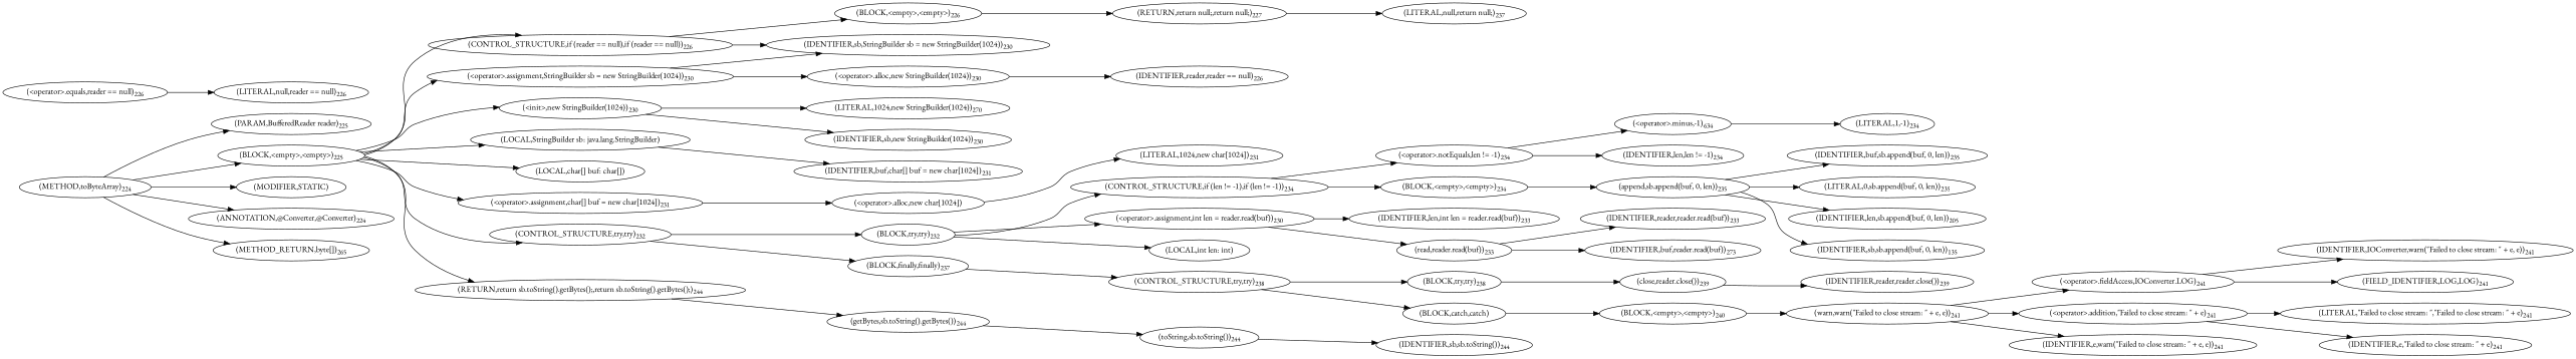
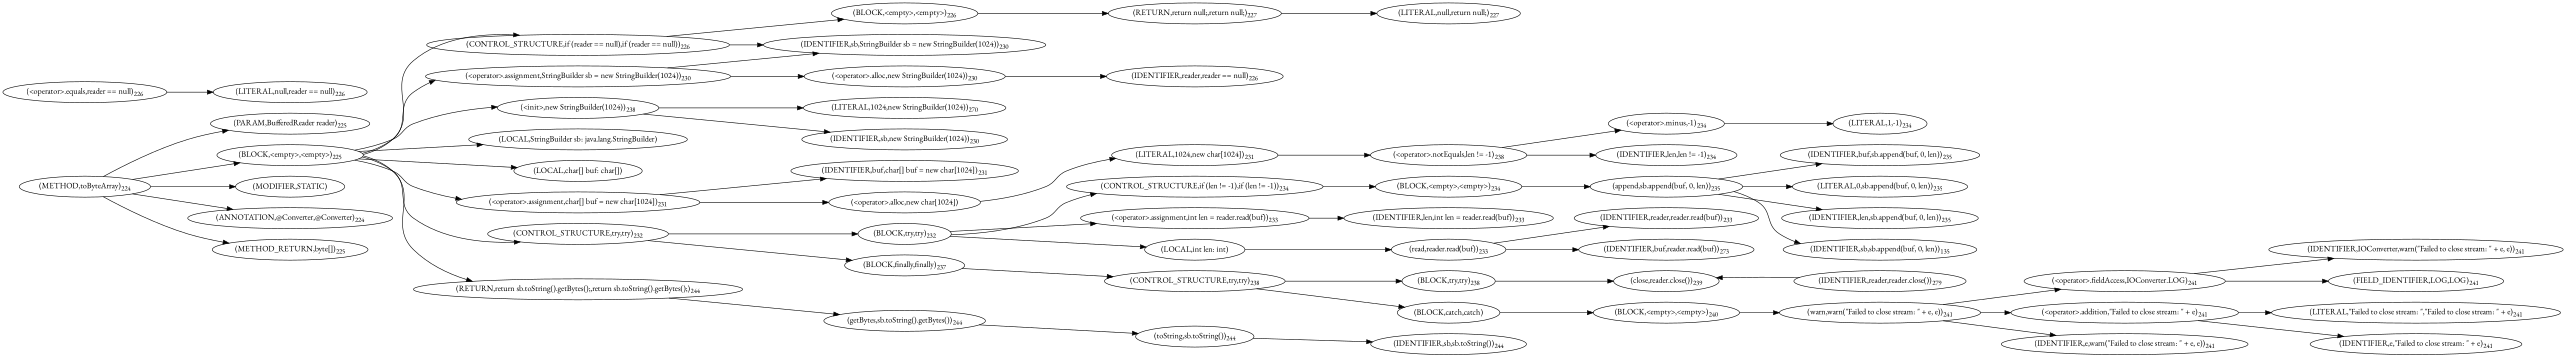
  digraph {
    fontname="EB Garamond"
    rankdir=LR
    node [fontname="EB Garamond"]
    edge [fontname="EB Garamond"]
    n1 [label=<(METHOD,toByteArray)<SUB>224</SUB>>]
    n2 [label=<(PARAM,BufferedReader reader)<SUB>225</SUB>>]
    n3 [label=<(BLOCK,&lt;empty&gt;,&lt;empty&gt;)<SUB>225</SUB>>]
    n4 [label=<(MODIFIER,STATIC)>]
    n5 [label=<(ANNOTATION,@Converter,@Converter)<SUB>224</SUB>>]
-   n6 [label=<(METHOD_RETURN,byte[])<SUB>265</SUB>>]
+   n6 [label=<(METHOD_RETURN,byte[])<SUB>225</SUB>>]
    n7 [label=<(CONTROL_STRUCTURE,if (reader == null),if (reader == null))<SUB>226</SUB>>]
    n8 [label=<(LOCAL,StringBuilder sb: java.lang.StringBuilder)>]
    n9 [label=<(&lt;operator&gt;.assignment,StringBuilder sb = new StringBuilder(1024))<SUB>230</SUB>>]
-   n10 [label=<(&lt;init&gt;,new StringBuilder(1024))<SUB>230</SUB>>]
+   n10 [label=<(&lt;init&gt;,new StringBuilder(1024))<SUB>238</SUB>>]
    n11 [label=<(LOCAL,char[] buf: char[])>]
    n12 [label=<(&lt;operator&gt;.assignment,char[] buf = new char[1024])<SUB>231</SUB>>]
    n13 [label=<(CONTROL_STRUCTURE,try,try)<SUB>232</SUB>>]
    n14 [label=<(RETURN,return sb.toString().getBytes();,return sb.toString().getBytes();)<SUB>244</SUB>>]
    n15 [label=<(BLOCK,&lt;empty&gt;,&lt;empty&gt;)<SUB>226</SUB>>]
    n16 [label=<(IDENTIFIER,sb,StringBuilder sb = new StringBuilder(1024))<SUB>230</SUB>>]
    n17 [label=<(&lt;operator&gt;.alloc,new StringBuilder(1024))<SUB>230</SUB>>]
    n18 [label=<(IDENTIFIER,sb,new StringBuilder(1024))<SUB>230</SUB>>]
    n19 [label=<(LITERAL,1024,new StringBuilder(1024))<SUB>270</SUB>>]
    n20 [label=<(IDENTIFIER,buf,char[] buf = new char[1024])<SUB>231</SUB>>]
    n21 [label=<(&lt;operator&gt;.alloc,new char[1024])>]
    n22 [label=<(BLOCK,try,try)<SUB>232</SUB>>]
    n23 [label=<(BLOCK,finally,finally)<SUB>237</SUB>>]
    n24 [label=<(getBytes,sb.toString().getBytes())<SUB>244</SUB>>]
    n25 [label=<(&lt;operator&gt;.equals,reader == null)<SUB>226</SUB>>]
    n26 [label=<(LITERAL,null,reader == null)<SUB>226</SUB>>]
    n27 [label=<(RETURN,return null;,return null;)<SUB>227</SUB>>]
    n28 [label=<(IDENTIFIER,reader,reader == null)<SUB>226</SUB>>]
-   n29 [label=<(LITERAL,null,return null;)<SUB>237</SUB>>]
+   n29 [label=<(LITERAL,null,return null;)<SUB>227</SUB>>]
    n30 [label=<(LITERAL,1024,new char[1024])<SUB>231</SUB>>]
    n31 [label=<(LOCAL,int len: int)>]
-   n32 [label=<(&lt;operator&gt;.assignment,int len = reader.read(buf))<SUB>230</SUB>>]
+   n32 [label=<(&lt;operator&gt;.assignment,int len = reader.read(buf))<SUB>233</SUB>>]
    n33 [label=<(CONTROL_STRUCTURE,if (len != -1),if (len != -1))<SUB>234</SUB>>]
    n34 [label=<(CONTROL_STRUCTURE,try,try)<SUB>238</SUB>>]
    n35 [label=<(IDENTIFIER,len,int len = reader.read(buf))<SUB>233</SUB>>]
    n36 [label=<(read,reader.read(buf))<SUB>233</SUB>>]
-   n37 [label=<(&lt;operator&gt;.notEquals,len != -1)<SUB>234</SUB>>]
+   n37 [label=<(&lt;operator&gt;.notEquals,len != -1)<SUB>238</SUB>>]
    n38 [label=<(BLOCK,&lt;empty&gt;,&lt;empty&gt;)<SUB>234</SUB>>]
    n39 [label=<(IDENTIFIER,reader,reader.read(buf))<SUB>233</SUB>>]
    n40 [label=<(IDENTIFIER,buf,reader.read(buf))<SUB>273</SUB>>]
    n41 [label=<(IDENTIFIER,len,len != -1)<SUB>234</SUB>>]
-   n42 [label=<(&lt;operator&gt;.minus,-1)<SUB>634</SUB>>]
+   n42 [label=<(&lt;operator&gt;.minus,-1)<SUB>234</SUB>>]
    n43 [label=<(append,sb.append(buf, 0, len))<SUB>235</SUB>>]
    n44 [label=<(LITERAL,1,-1)<SUB>234</SUB>>]
    n45 [label=<(IDENTIFIER,sb,sb.append(buf, 0, len))<SUB>135</SUB>>]
    n46 [label=<(IDENTIFIER,buf,sb.append(buf, 0, len))<SUB>235</SUB>>]
    n47 [label=<(LITERAL,0,sb.append(buf, 0, len))<SUB>235</SUB>>]
-   n48 [label=<(IDENTIFIER,len,sb.append(buf, 0, len))<SUB>205</SUB>>]
+   n48 [label=<(IDENTIFIER,len,sb.append(buf, 0, len))<SUB>235</SUB>>]
    n49 [label=<(BLOCK,try,try)<SUB>238</SUB>>]
    n50 [label=<(BLOCK,catch,catch)>]
    n51 [label=<(close,reader.close())<SUB>239</SUB>>]
    n52 [label=<(BLOCK,&lt;empty&gt;,&lt;empty&gt;)<SUB>240</SUB>>]
-   n53 [label=<(IDENTIFIER,reader,reader.close())<SUB>239</SUB>>]
+   n53 [label=<(IDENTIFIER,reader,reader.close())<SUB>279</SUB>>]
    n54 [label=<(warn,warn(&quot;Failed to close stream: &quot; + e, e))<SUB>241</SUB>>]
    n55 [label=<(&lt;operator&gt;.fieldAccess,IOConverter.LOG)<SUB>241</SUB>>]
    n56 [label=<(&lt;operator&gt;.addition,&quot;Failed to close stream: &quot; + e)<SUB>241</SUB>>]
    n57 [label=<(IDENTIFIER,e,warn(&quot;Failed to close stream: &quot; + e, e))<SUB>241</SUB>>]
    n58 [label=<(IDENTIFIER,IOConverter,warn(&quot;Failed to close stream: &quot; + e, e))<SUB>241</SUB>>]
    n59 [label=<(FIELD_IDENTIFIER,LOG,LOG)<SUB>241</SUB>>]
    n60 [label=<(LITERAL,&quot;Failed to close stream: &quot;,&quot;Failed to close stream: &quot; + e)<SUB>241</SUB>>]
    n61 [label=<(IDENTIFIER,e,&quot;Failed to close stream: &quot; + e)<SUB>241</SUB>>]
    n62 [label=<(toString,sb.toString())<SUB>244</SUB>>]
    n63 [label=<(IDENTIFIER,sb,sb.toString())<SUB>244</SUB>>]
    n1 -> n2
    n1 -> n3
    n1 -> n4
    n1 -> n5
    n1 -> n6
    n3 -> n7
    n3 -> n8
    n3 -> n9
    n3 -> n10
    n3 -> n11
    n3 -> n12
    n3 -> n13
    n3 -> n14
    n7 -> n15
    n7 -> n16
    n9 -> n16
    n9 -> n17
    n10 -> n18
    n10 -> n19
-   n8 -> n20
+   n12 -> n20
    n12 -> n21
    n13 -> n22
    n13 -> n23
    n14 -> n24
    n15 -> n27
    n17 -> n28
    n21 -> n30
    n22 -> n31
    n22 -> n32
    n22 -> n33
    n23 -> n34
    n24 -> n62
    n25 -> n26
    n27 -> n29
    n32 -> n35
-   n32 -> n36
-   n33 -> n37
+   n31 -> n36
+   n30 -> n37
    n33 -> n38
    n34 -> n49
    n34 -> n50
    n36 -> n39
    n36 -> n40
    n37 -> n41
    n37 -> n42
    n38 -> n43
    n42 -> n44
    n43 -> n45
    n43 -> n46
    n43 -> n47
    n43 -> n48
    n49 -> n51
    n50 -> n52
-   n51 -> n53
+   n53 -> n51
    n52 -> n54
    n54 -> n55
    n54 -> n56
    n54 -> n57
    n55 -> n58
    n55 -> n59
    n56 -> n60
    n56 -> n61
    n62 -> n63
  }
